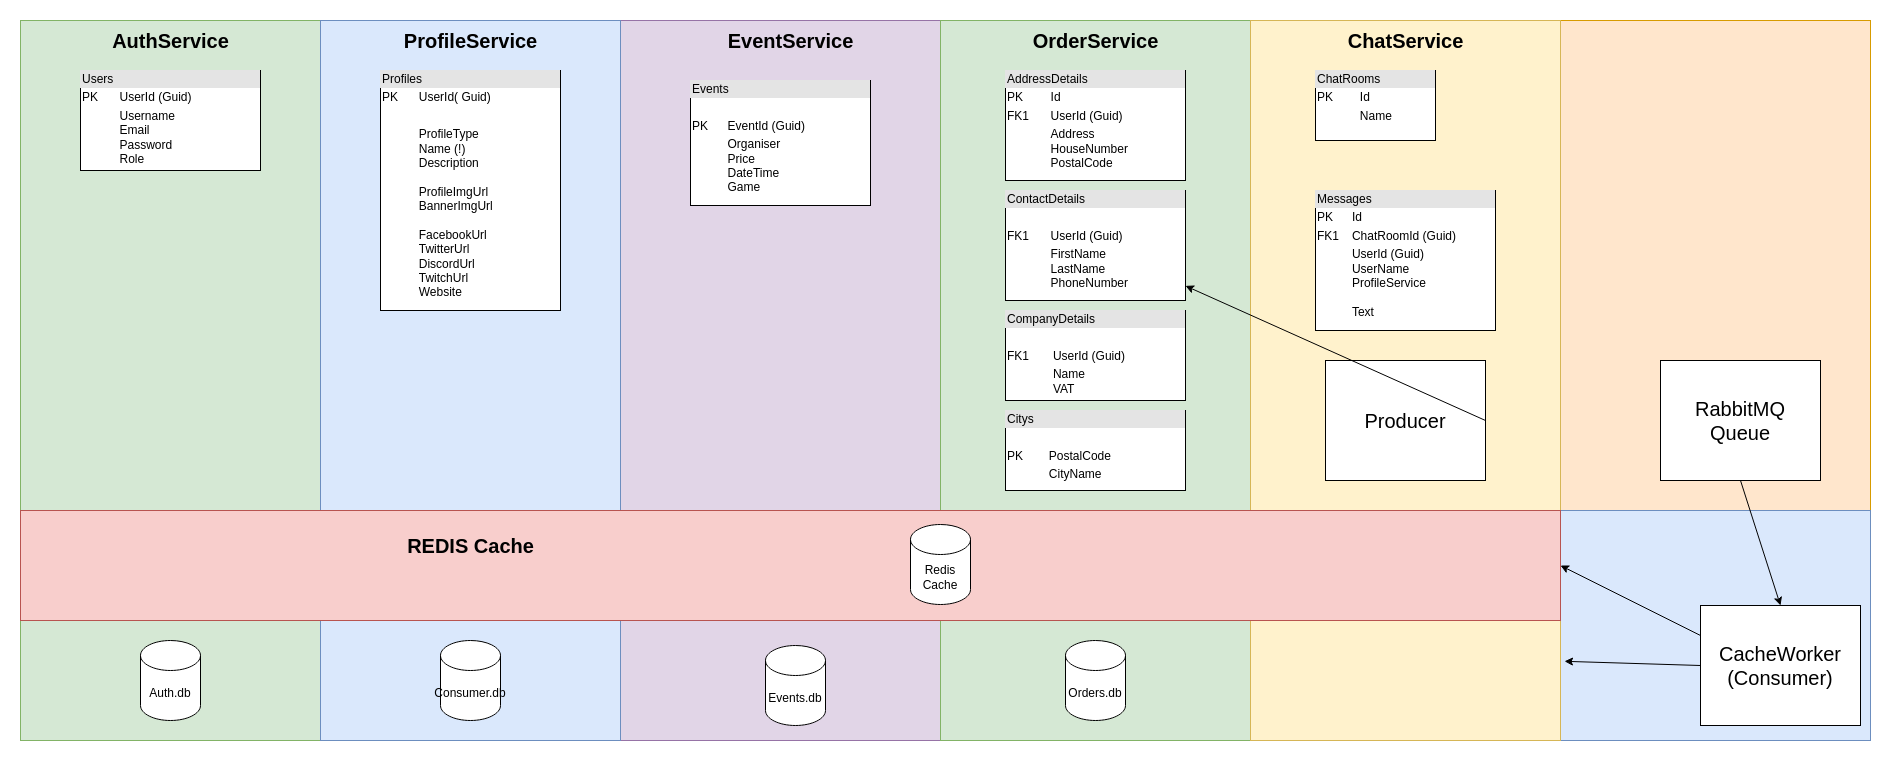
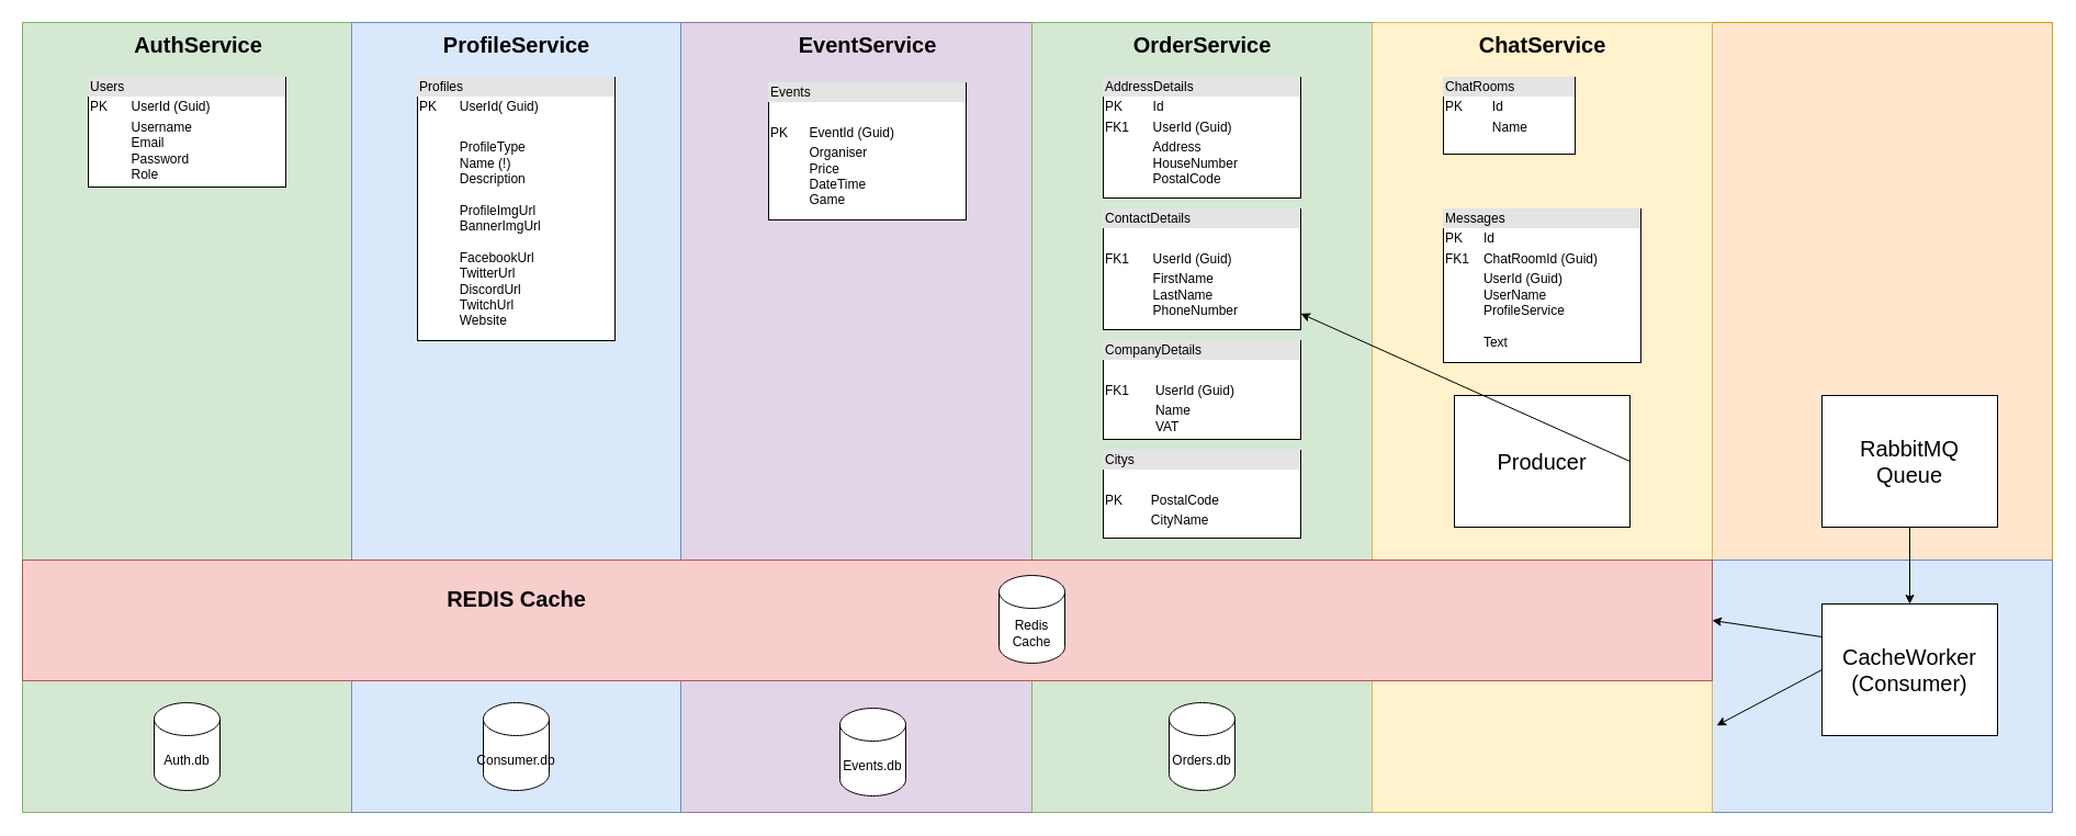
  <mxCell id="0" />
  <mxCell id="1" parent="0" />
  <mxCell id="2" value="" style="rounded=0;whiteSpace=wrap;html=1;fillColor=#d5e8d4;strokeColor=#82b366;" parent="1" vertex="1"><mxGeometry x="20" width="300" height="720" as="geometry" y="20" /></mxCell>
  <mxCell id="3" value="" style="rounded=0;whiteSpace=wrap;html=1;fillColor=#f8cecc;strokeColor=#b85450;" parent="1" vertex="1"><mxGeometry x="320" y="620" width="1240" height="120" as="geometry" /></mxCell>
  <mxCell id="4" value="" style="rounded=0;whiteSpace=wrap;html=1;fillColor=#ffe6cc;strokeColor=#d79b00;" parent="1" vertex="1"><mxGeometry x="1560" width="310" height="720" as="geometry" y="20" /></mxCell>
  <mxCell id="5" value="" style="rounded=0;whiteSpace=wrap;html=1;fillColor=#dae8fc;strokeColor=#6c8ebf;" parent="1" vertex="1"><mxGeometry x="1560" y="510" width="310" height="230" as="geometry" /></mxCell>
  <mxCell id="6" value="" style="rounded=0;whiteSpace=wrap;html=1;fillColor=#e1d5e7;strokeColor=#9673a6;" parent="1" vertex="1"><mxGeometry x="620" width="320" height="720" as="geometry" y="20" /></mxCell>
  <mxCell id="7" value="" style="rounded=0;whiteSpace=wrap;html=1;fillColor=#d5e8d4;strokeColor=#82b366;" parent="1" vertex="1"><mxGeometry x="940" width="310" height="720" as="geometry" y="20" /></mxCell>
  <mxCell id="8" value="" style="rounded=0;whiteSpace=wrap;html=1;fillColor=#dae8fc;strokeColor=#6c8ebf;" parent="1" vertex="1"><mxGeometry x="320" width="300" height="720" as="geometry" y="20" /></mxCell>
  <mxCell id="9" value="&lt;div style=&quot;box-sizing: border-box ; width: 100% ; background: #e4e4e4 ; padding: 2px&quot;&gt;Users&lt;/div&gt;&lt;table style=&quot;width: 100% ; font-size: 1em&quot; cellpadding=&quot;2&quot; cellspacing=&quot;0&quot;&gt;&lt;tbody&gt;&lt;tr&gt;&lt;td&gt;PK&lt;/td&gt;&lt;td&gt;UserId (Guid)&lt;/td&gt;&lt;/tr&gt;&lt;tr&gt;&lt;td&gt;&lt;br&gt;&lt;/td&gt;&lt;td&gt;Username&lt;br&gt;Email&lt;br&gt;Password&lt;br&gt;Role&lt;/td&gt;&lt;/tr&gt;&lt;tr&gt;&lt;td&gt;&lt;br&gt;&lt;/td&gt;&lt;td&gt;&lt;br&gt;&lt;/td&gt;&lt;/tr&gt;&lt;/tbody&gt;&lt;/table&gt;" style="verticalAlign=top;align=left;overflow=fill;html=1;" parent="1" vertex="1"><mxGeometry x="80" y="70" width="180" height="100" as="geometry" /></mxCell>
  <mxCell id="10" value="&lt;div style=&quot;box-sizing: border-box ; width: 100% ; background: #e4e4e4 ; padding: 2px&quot;&gt;Citys&lt;/div&gt;&lt;table style=&quot;width: 100% ; font-size: 1em&quot; cellpadding=&quot;2&quot; cellspacing=&quot;0&quot;&gt;&lt;tbody&gt;&lt;tr&gt;&lt;td&gt;&lt;br&gt;&lt;/td&gt;&lt;td&gt;&lt;br&gt;&lt;/td&gt;&lt;/tr&gt;&lt;tr&gt;&lt;td&gt;PK&lt;/td&gt;&lt;td&gt;PostalCode&lt;/td&gt;&lt;/tr&gt;&lt;tr&gt;&lt;td&gt;&lt;/td&gt;&lt;td&gt;CityName&lt;/td&gt;&lt;/tr&gt;&lt;/tbody&gt;&lt;/table&gt;" style="verticalAlign=top;align=left;overflow=fill;html=1;" parent="1" vertex="1"><mxGeometry x="1005" y="410" width="180" height="80" as="geometry" /></mxCell>
  <mxCell id="11" value="&lt;div style=&quot;box-sizing: border-box ; width: 100% ; background: #e4e4e4 ; padding: 2px&quot;&gt;Profiles&lt;/div&gt;&lt;table style=&quot;width: 100% ; font-size: 1em&quot; cellpadding=&quot;2&quot; cellspacing=&quot;0&quot;&gt;&lt;tbody&gt;&lt;tr&gt;&lt;td&gt;PK&lt;/td&gt;&lt;td&gt;UserId( Guid)&lt;/td&gt;&lt;/tr&gt;&lt;tr&gt;&lt;td&gt;&lt;br&gt;&lt;/td&gt;&lt;td&gt;&lt;br&gt;&lt;/td&gt;&lt;/tr&gt;&lt;tr&gt;&lt;td&gt;&lt;/td&gt;&lt;td&gt;ProfileType&lt;br&gt;Name (!)&lt;br&gt;Description&lt;br&gt;&lt;br&gt;ProfileImgUrl&lt;br&gt;BannerImgUrl&lt;br&gt;&lt;br&gt;FacebookUrl&lt;br&gt;TwitterUrl&lt;br&gt;DiscordUrl&lt;br&gt;TwitchUrl&lt;br&gt;Website&lt;br&gt;&lt;/td&gt;&lt;/tr&gt;&lt;/tbody&gt;&lt;/table&gt;" style="verticalAlign=top;align=left;overflow=fill;html=1;" parent="1" vertex="1"><mxGeometry x="380" y="70" width="180" height="240" as="geometry" /></mxCell>
  <mxCell id="12" value="&lt;div style=&quot;box-sizing: border-box ; width: 100% ; background: #e4e4e4 ; padding: 2px&quot;&gt;CompanyDetails&lt;/div&gt;&lt;table style=&quot;width: 100% ; font-size: 1em&quot; cellpadding=&quot;2&quot; cellspacing=&quot;0&quot;&gt;&lt;tbody&gt;&lt;tr&gt;&lt;td&gt;&lt;br&gt;&lt;/td&gt;&lt;td&gt;&lt;br&gt;&lt;/td&gt;&lt;/tr&gt;&lt;tr&gt;&lt;td&gt;FK1&lt;/td&gt;&lt;td&gt;UserId (Guid)&lt;/td&gt;&lt;/tr&gt;&lt;tr&gt;&lt;td&gt;&lt;/td&gt;&lt;td&gt;Name&lt;br&gt;VAT&lt;/td&gt;&lt;/tr&gt;&lt;/tbody&gt;&lt;/table&gt;" style="verticalAlign=top;align=left;overflow=fill;html=1;" parent="1" vertex="1"><mxGeometry x="1005" y="310" width="180" height="90" as="geometry" /></mxCell>
  <mxCell id="13" value="&lt;div style=&quot;box-sizing: border-box ; width: 100% ; background: #e4e4e4 ; padding: 2px&quot;&gt;ContactDetails&lt;/div&gt;&lt;table style=&quot;width: 100% ; font-size: 1em&quot; cellpadding=&quot;2&quot; cellspacing=&quot;0&quot;&gt;&lt;tbody&gt;&lt;tr&gt;&lt;td&gt;&lt;br&gt;&lt;/td&gt;&lt;td&gt;&lt;br&gt;&lt;/td&gt;&lt;/tr&gt;&lt;tr&gt;&lt;td&gt;FK1&lt;/td&gt;&lt;td&gt;UserId (Guid)&lt;/td&gt;&lt;/tr&gt;&lt;tr&gt;&lt;td&gt;&lt;/td&gt;&lt;td&gt;FirstName&lt;br&gt;LastName&lt;br&gt;PhoneNumber&lt;br&gt;&lt;/td&gt;&lt;/tr&gt;&lt;/tbody&gt;&lt;/table&gt;" style="verticalAlign=top;align=left;overflow=fill;html=1;" parent="1" vertex="1"><mxGeometry x="1005" y="190" width="180" height="110" as="geometry" /></mxCell>
  <mxCell id="14" value="&lt;div style=&quot;box-sizing: border-box ; width: 100% ; background: #e4e4e4 ; padding: 2px&quot;&gt;AddressDetails&lt;/div&gt;&lt;table style=&quot;width: 100% ; font-size: 1em&quot; cellpadding=&quot;2&quot; cellspacing=&quot;0&quot;&gt;&lt;tbody&gt;&lt;tr&gt;&lt;td&gt;PK&lt;/td&gt;&lt;td&gt;Id&lt;/td&gt;&lt;/tr&gt;&lt;tr&gt;&lt;td&gt;FK1&lt;/td&gt;&lt;td&gt;UserId (Guid)&lt;/td&gt;&lt;/tr&gt;&lt;tr&gt;&lt;td&gt;&lt;/td&gt;&lt;td&gt;Address&lt;br&gt;HouseNumber&lt;br&gt;PostalCode&lt;/td&gt;&lt;/tr&gt;&lt;/tbody&gt;&lt;/table&gt;" style="verticalAlign=top;align=left;overflow=fill;html=1;" parent="1" vertex="1"><mxGeometry x="1005" y="70" width="180" height="110" as="geometry" /></mxCell>
  <mxCell id="15" value="Auth.db" style="shape=cylinder3;whiteSpace=wrap;html=1;boundedLbl=1;backgroundOutline=1;size=15;" parent="1" vertex="1"><mxGeometry x="140" y="640" width="60" height="80" as="geometry" /></mxCell>
  <mxCell id="16" value="Consumer.db" style="shape=cylinder3;whiteSpace=wrap;html=1;boundedLbl=1;backgroundOutline=1;size=15;" parent="1" vertex="1"><mxGeometry x="440" y="640" width="60" height="80" as="geometry" /></mxCell>
  <mxCell id="17" value="" style="rounded=0;whiteSpace=wrap;html=1;fillColor=#fff2cc;strokeColor=#d6b656;" parent="1" vertex="1"><mxGeometry x="1250" width="310" height="720" as="geometry" y="20" /></mxCell>
  <mxCell id="18" value="&lt;div style=&quot;box-sizing: border-box ; width: 100% ; background: #e4e4e4 ; padding: 2px&quot;&gt;ChatRooms&lt;/div&gt;&lt;table style=&quot;width: 100% ; font-size: 1em&quot; cellpadding=&quot;2&quot; cellspacing=&quot;0&quot;&gt;&lt;tbody&gt;&lt;tr&gt;&lt;td&gt;PK&lt;/td&gt;&lt;td&gt;Id&lt;/td&gt;&lt;/tr&gt;&lt;tr&gt;&lt;td&gt;&lt;br&gt;&lt;/td&gt;&lt;td&gt;Name&lt;/td&gt;&lt;/tr&gt;&lt;tr&gt;&lt;td&gt;&lt;/td&gt;&lt;td&gt;&lt;br&gt;&lt;/td&gt;&lt;/tr&gt;&lt;/tbody&gt;&lt;/table&gt;" style="verticalAlign=top;align=left;overflow=fill;html=1;" parent="1" vertex="1"><mxGeometry x="1315" y="70" width="120" height="70" as="geometry" /></mxCell>
  <mxCell id="19" value="&lt;div style=&quot;box-sizing: border-box ; width: 100% ; background: #e4e4e4 ; padding: 2px&quot;&gt;Messages&lt;/div&gt;&lt;table style=&quot;width: 100% ; font-size: 1em&quot; cellpadding=&quot;2&quot; cellspacing=&quot;0&quot;&gt;&lt;tbody&gt;&lt;tr&gt;&lt;td&gt;PK&lt;/td&gt;&lt;td&gt;Id&lt;/td&gt;&lt;/tr&gt;&lt;tr&gt;&lt;td&gt;FK1&lt;/td&gt;&lt;td&gt;ChatRoomId (Guid)&lt;/td&gt;&lt;/tr&gt;&lt;tr&gt;&lt;td&gt;&lt;/td&gt;&lt;td&gt;UserId (Guid)&lt;br&gt;UserName&lt;br&gt;ProfileService&lt;br&gt;&lt;br&gt;Text&lt;/td&gt;&lt;/tr&gt;&lt;/tbody&gt;&lt;/table&gt;" style="verticalAlign=top;align=left;overflow=fill;html=1;" parent="1" vertex="1"><mxGeometry x="1315" y="190" width="180" height="140" as="geometry" /></mxCell>
- <mxCell id="20" value="AuthService" style="text;html=1;align=center;verticalAlign=middle;resizable=0;points=[];autosize=1;strokeColor=none;fillColor=none;fontSize=20;fontStyle=1" parent="1" vertex="1"><mxGeometry x="105" y="25" width="130" height="30" as="geometry" /></mxCell>
+ <mxCell id="20" value="AuthService" style="text;html=1;align=center;verticalAlign=middle;resizable=0;points=[];autosize=1;strokeColor=none;fillColor=none;fontSize=20;fontStyle=1" parent="1" vertex="1"><mxGeometry x="115" y="25" width="130" height="30" as="geometry" /></mxCell>
  <mxCell id="21" value="ChatService" style="text;html=1;align=center;verticalAlign=middle;resizable=0;points=[];autosize=1;strokeColor=none;fillColor=none;fontSize=20;fontStyle=1" parent="1" vertex="1"><mxGeometry x="1340" y="25" width="130" height="30" as="geometry" /></mxCell>
  <mxCell id="22" value="ProfileService" style="text;html=1;align=center;verticalAlign=middle;resizable=0;points=[];autosize=1;strokeColor=none;fillColor=none;fontSize=20;fontStyle=1" parent="1" vertex="1"><mxGeometry x="395" y="25" width="150" height="30" as="geometry" /></mxCell>
  <mxCell id="23" value="OrderService" style="text;html=1;align=center;verticalAlign=middle;resizable=0;points=[];autosize=1;strokeColor=none;fillColor=none;fontSize=20;fontStyle=1" parent="1" vertex="1"><mxGeometry x="1025" y="25" width="140" height="30" as="geometry" /></mxCell>
  <mxCell id="24" value="Orders.db" style="shape=cylinder3;whiteSpace=wrap;html=1;boundedLbl=1;backgroundOutline=1;size=15;" parent="1" vertex="1"><mxGeometry x="1065" y="640" width="60" height="80" as="geometry" /></mxCell>
  <mxCell id="25" value="" style="rounded=0;whiteSpace=wrap;html=1;fillColor=#f8cecc;strokeColor=#b85450;" parent="1" vertex="1"><mxGeometry x="20" y="510" width="1540" height="110" as="geometry" /></mxCell>
  <mxCell id="26" value="Redis Cache" style="shape=cylinder3;whiteSpace=wrap;html=1;boundedLbl=1;backgroundOutline=1;size=15;" parent="1" vertex="1"><mxGeometry x="910" y="524" width="60" height="80" as="geometry" /></mxCell>
  <mxCell id="27" value="RabbitMQ &lt;br&gt;Queue" style="rounded=0;whiteSpace=wrap;html=1;fontSize=20;" parent="1" vertex="1"><mxGeometry x="1660" y="360" width="160" height="120" as="geometry" /></mxCell>
- <mxCell id="28" value="CacheWorker&lt;br&gt;(Consumer)" style="rounded=0;whiteSpace=wrap;html=1;fontSize=20;" parent="1" vertex="1"><mxGeometry x="1700" y="605" width="160" height="120" as="geometry" /></mxCell>
+ <mxCell id="28" value="CacheWorker&lt;br&gt;(Consumer)" style="rounded=0;whiteSpace=wrap;html=1;fontSize=20;" parent="1" vertex="1"><mxGeometry x="1660" y="550" width="160" height="120" as="geometry" /></mxCell>
  <mxCell id="29" value="Producer" style="rounded=0;whiteSpace=wrap;html=1;fontSize=20;" parent="1" vertex="1"><mxGeometry x="1325" y="360" width="160" height="120" as="geometry" /></mxCell>
  <mxCell id="30" value="" style="endArrow=classic;html=1;rounded=0;fontSize=20;exitX=1;exitY=0.5;exitDx=0;exitDy=0;" parent="1" source="29" target="13" edge="1"><mxGeometry width="50" height="50" relative="1" as="geometry"><mxPoint x="1260" y="410" as="sourcePoint" /><mxPoint x="1310" y="360" as="targetPoint" /></mxGeometry></mxCell>
  <mxCell id="31" value="" style="endArrow=classic;html=1;rounded=0;fontSize=20;entryX=0.5;entryY=0;entryDx=0;entryDy=0;exitX=0.5;exitY=1;exitDx=0;exitDy=0;" parent="1" source="27" target="28" edge="1"><mxGeometry width="50" height="50" relative="1" as="geometry"><mxPoint x="1260" y="410" as="sourcePoint" /><mxPoint x="1310" y="360" as="targetPoint" /></mxGeometry></mxCell>
  <mxCell id="32" value="" style="endArrow=classic;html=1;rounded=0;fontSize=20;entryX=1;entryY=0.5;entryDx=0;entryDy=0;exitX=0;exitY=0.25;exitDx=0;exitDy=0;" parent="1" source="28" target="25" edge="1"><mxGeometry width="50" height="50" relative="1" as="geometry"><mxPoint x="1610" y="550" as="sourcePoint" /><mxPoint x="1660" y="500" as="targetPoint" /></mxGeometry></mxCell>
  <mxCell id="33" value="" style="endArrow=classic;html=1;rounded=0;fontSize=20;exitX=0;exitY=0.5;exitDx=0;exitDy=0;entryX=1.013;entryY=0.89;entryDx=0;entryDy=0;entryPerimeter=0;" parent="1" source="28" target="17" edge="1"><mxGeometry width="50" height="50" relative="1" as="geometry"><mxPoint x="1260" y="410" as="sourcePoint" /><mxPoint x="1310" y="360" as="targetPoint" /></mxGeometry></mxCell>
  <mxCell id="34" value="REDIS Cache" style="text;html=1;align=center;verticalAlign=middle;resizable=0;points=[];autosize=1;strokeColor=none;fillColor=none;fontSize=20;fontStyle=1" parent="1" vertex="1"><mxGeometry x="400" y="530" width="140" height="30" as="geometry" /></mxCell>
  <mxCell id="35" value="Events.db" style="shape=cylinder3;whiteSpace=wrap;html=1;boundedLbl=1;backgroundOutline=1;size=15;" parent="1" vertex="1"><mxGeometry x="765" y="645" width="60" height="80" as="geometry" /></mxCell>
- <mxCell id="36" value="&lt;div style=&quot;box-sizing: border-box ; width: 100% ; background: #e4e4e4 ; padding: 2px&quot;&gt;Events&lt;/div&gt;&lt;table style=&quot;width: 100% ; font-size: 1em&quot; cellpadding=&quot;2&quot; cellspacing=&quot;0&quot;&gt;&lt;tbody&gt;&lt;tr&gt;&lt;td&gt;&lt;br&gt;&lt;/td&gt;&lt;td&gt;&lt;br&gt;&lt;/td&gt;&lt;/tr&gt;&lt;tr&gt;&lt;td&gt;PK&lt;/td&gt;&lt;td&gt;EventId (Guid)&lt;/td&gt;&lt;/tr&gt;&lt;tr&gt;&lt;td&gt;&lt;br&gt;&lt;/td&gt;&lt;td&gt;Organiser&lt;br&gt;Price&lt;br&gt;DateTime&lt;br&gt;Game&lt;/td&gt;&lt;/tr&gt;&lt;/tbody&gt;&lt;/table&gt;" style="verticalAlign=top;align=left;overflow=fill;html=1;" parent="1" vertex="1"><mxGeometry x="690" y="80" width="180" height="125" as="geometry" /></mxCell>
+ <mxCell id="36" value="&lt;div style=&quot;box-sizing: border-box ; width: 100% ; background: #e4e4e4 ; padding: 2px&quot;&gt;Events&lt;/div&gt;&lt;table style=&quot;width: 100% ; font-size: 1em&quot; cellpadding=&quot;2&quot; cellspacing=&quot;0&quot;&gt;&lt;tbody&gt;&lt;tr&gt;&lt;td&gt;&lt;br&gt;&lt;/td&gt;&lt;td&gt;&lt;br&gt;&lt;/td&gt;&lt;/tr&gt;&lt;tr&gt;&lt;td&gt;PK&lt;/td&gt;&lt;td&gt;EventId (Guid)&lt;/td&gt;&lt;/tr&gt;&lt;tr&gt;&lt;td&gt;&lt;br&gt;&lt;/td&gt;&lt;td&gt;Organiser&lt;br&gt;Price&lt;br&gt;DateTime&lt;br&gt;Game&lt;/td&gt;&lt;/tr&gt;&lt;/tbody&gt;&lt;/table&gt;" style="verticalAlign=top;align=left;overflow=fill;html=1;" parent="1" vertex="1"><mxGeometry x="700" y="75" width="180" height="125" as="geometry" /></mxCell>
  <mxCell id="37" value="EventService" style="text;html=1;align=center;verticalAlign=middle;resizable=0;points=[];autosize=1;strokeColor=none;fillColor=none;fontSize=20;fontStyle=1" parent="1" vertex="1"><mxGeometry x="720" y="25" width="140" height="30" as="geometry" /></mxCell>
